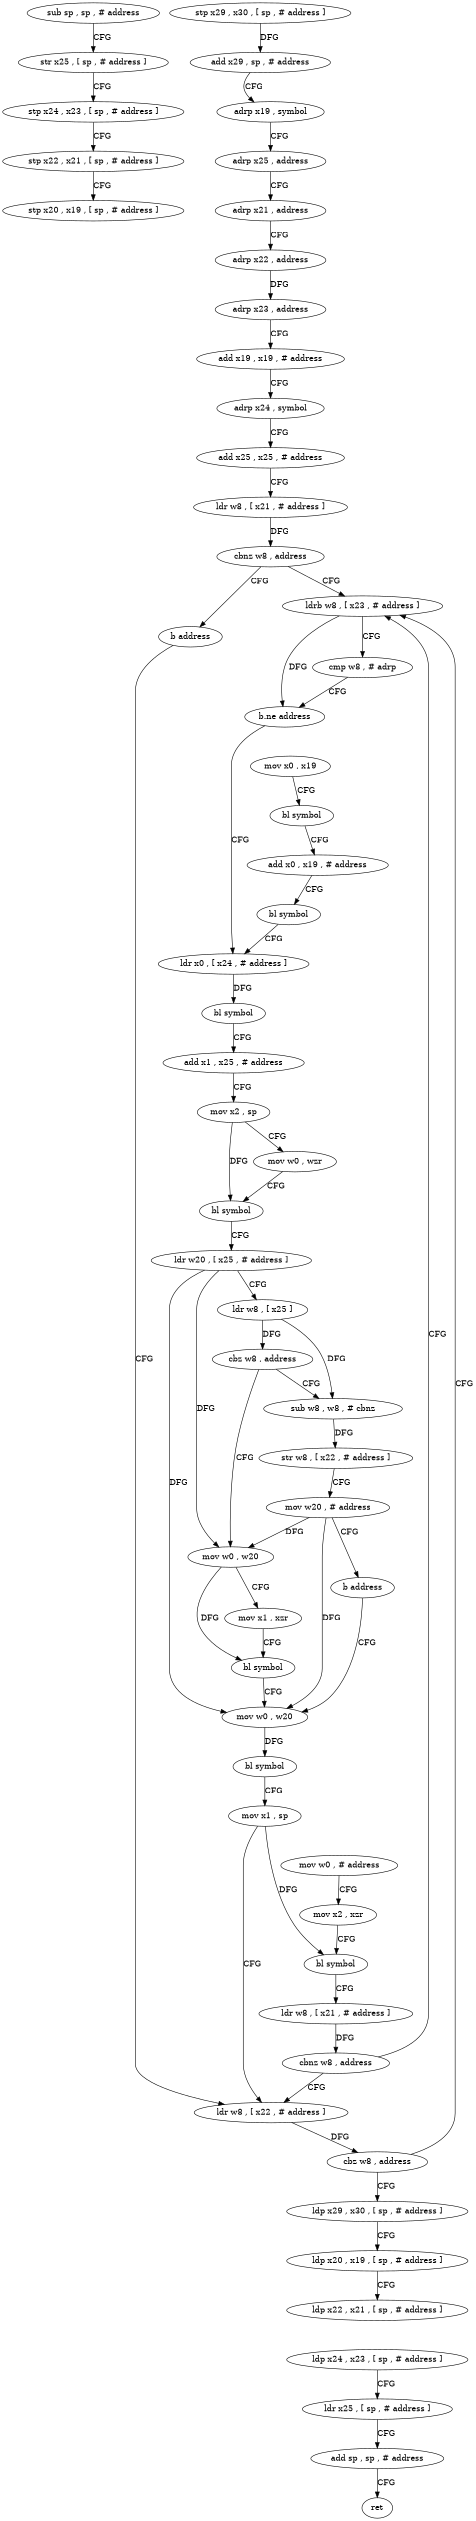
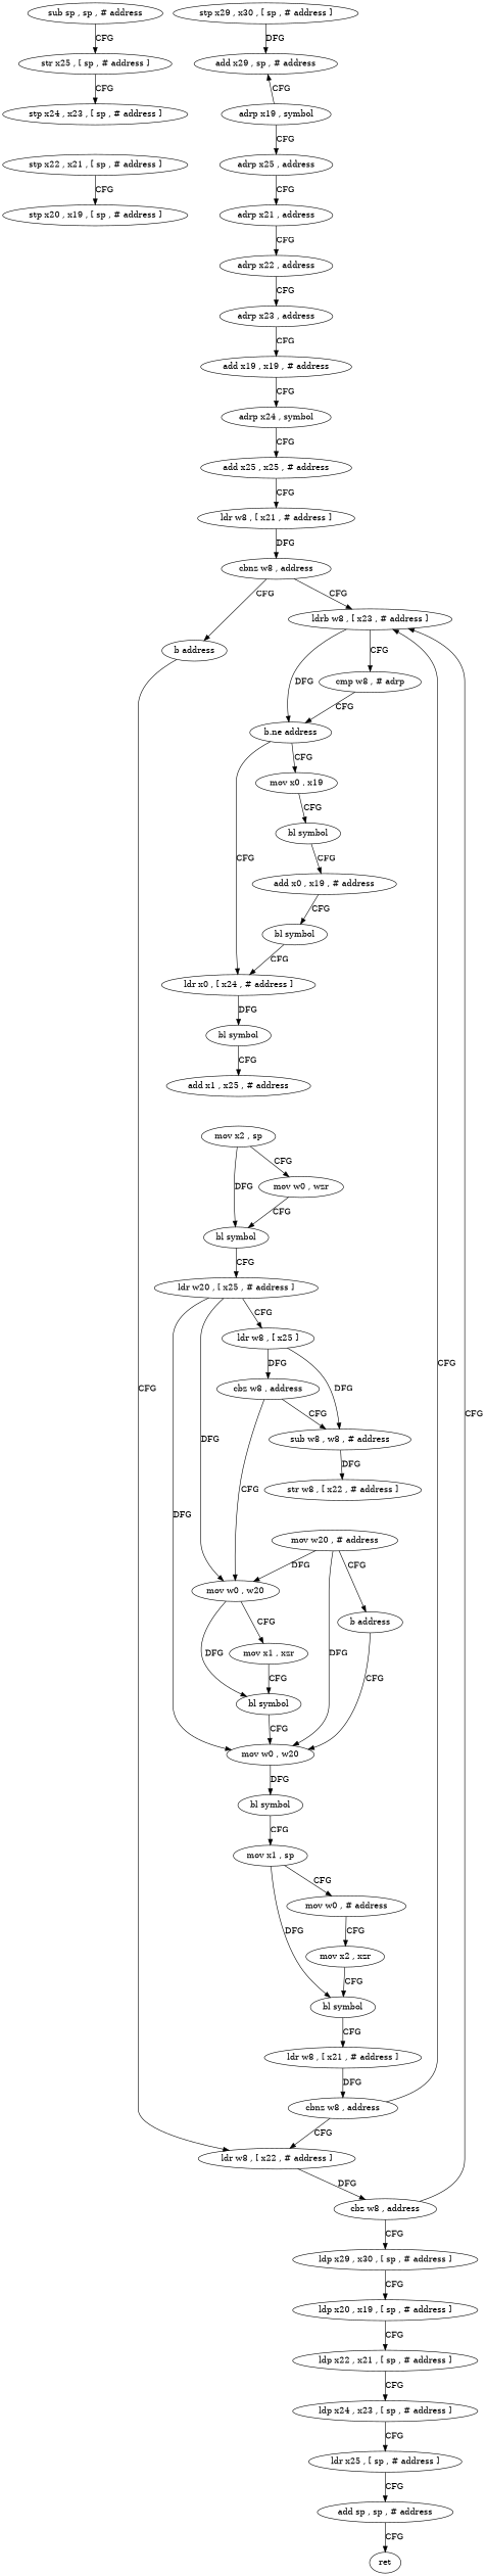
  digraph {
    n1 [label="sub sp , sp , # address"]
    n2 [label="str x25 , [ sp , # address ]"]
    n3 [label="stp x24 , x23 , [ sp , # address ]"]
    n4 [label="stp x22 , x21 , [ sp , # address ]"]
    n5 [label="stp x20 , x19 , [ sp , # address ]"]
    n6 [label="stp x29 , x30 , [ sp , # address ]"]
    n7 [label="add x29 , sp , # address"]
    n8 [label="adrp x19 , symbol"]
    n9 [label="adrp x25 , address"]
    n10 [label="adrp x21 , address"]
    n11 [label="adrp x22 , address"]
    n12 [label="adrp x23 , address"]
    n13 [label="add x19 , x19 , # address"]
    n14 [label="adrp x24 , symbol"]
    n15 [label="add x25 , x25 , # address"]
    n16 [label="ldr w8 , [ x21 , # address ]"]
    n17 [label="cbnz w8 , address"]
    n18 [label="ldrb w8 , [ x23 , # address ]"]
    n19 [label="b address"]
    n20 [label="cmp w8 , # adrp"]
    n21 [label="b.ne address"]
    n22 [label="ldr w8 , [ x22 , # address ]"]
    n23 [label="ldr x0 , [ x24 , # address ]"]
    n24 [label="mov x0 , x19"]
    n25 [label="cbz w8 , address"]
    n26 [label="bl symbol"]
    n27 [label="bl symbol"]
    n28 [label="add x1 , x25 , # address"]
    n29 [label="add x0 , x19 , # address"]
    n30 [label="ldp x29 , x30 , [ sp , # address ]"]
    n31 [label="mov x2 , sp"]
    n32 [label="mov w0 , wzr"]
    n33 [label="bl symbol"]
    n34 [label="ldr w20 , [ x25 , # address ]"]
    n35 [label="ldr w8 , [ x25 ]"]
    n36 [label="mov w0 , w20"]
    n37 [label="mov w0 , w20"]
    n38 [label="cbz w8 , address"]
-   n39 [label="sub w8 , w8 , # cbnz"]
+   n39 [label="sub w8 , w8 , # address"]
    n40 [label="mov x1 , xzr"]
    n41 [label="bl symbol"]
    n42 [label="bl symbol"]
    n43 [label="str w8 , [ x22 , # address ]"]
    n44 [label="mov w20 , # address"]
    n45 [label="bl symbol"]
    n46 [label="ldp x20 , x19 , [ sp , # address ]"]
    n47 [label="ldp x22 , x21 , [ sp , # address ]"]
    n48 [label="mov x1 , sp"]
    n49 [label="b address"]
    n50 [label="ldp x24 , x23 , [ sp , # address ]"]
    n51 [label="ldr x25 , [ sp , # address ]"]
    n52 [label="add sp , sp , # address"]
    n53 [label=ret]
    n54 [label="mov w0 , # address"]
    n55 [label="bl symbol"]
    n56 [label="mov x2 , xzr"]
    n57 [label="ldr w8 , [ x21 , # address ]"]
    n58 [label="cbnz w8 , address"]
    n1 -> n2 [label=CFG]
    n2 -> n3 [label=CFG]
-   n3 -> n4 [label=CFG]
    n4 -> n5 [label=CFG]
    n6 -> n7 [label=DFG]
-   n7 -> n8 [label=CFG]
+   n8 -> n7 [label=CFG]
    n8 -> n9 [label=CFG]
    n9 -> n10 [label=CFG]
    n10 -> n11 [label=CFG]
-   n11 -> n12 [label=DFG]
+   n11 -> n12 [label=CFG]
    n12 -> n13 [label=CFG]
    n13 -> n14 [label=CFG]
    n14 -> n15 [label=CFG]
    n15 -> n16 [label=CFG]
    n16 -> n17 [label=DFG]
    n17 -> n18 [label=CFG]
    n17 -> n19 [label=CFG]
    n18 -> n20 [label=CFG]
    n18 -> n21 [label=DFG]
    n19 -> n22 [label=CFG]
    n20 -> n21 [label=CFG]
    n21 -> n23 [label=CFG]
+   n21 -> n24 [label=CFG]
    n22 -> n25 [label=DFG]
    n23 -> n26 [label=DFG]
    n24 -> n27 [label=CFG]
    n25 -> n18 [label=CFG]
    n25 -> n30 [label=CFG]
    n26 -> n28 [label=CFG]
    n27 -> n29 [label=CFG]
-   n28 -> n31 [label=CFG]
    n29 -> n45 [label=CFG]
    n30 -> n46 [label=CFG]
    n31 -> n32 [label=CFG]
    n31 -> n33 [label=DFG]
    n32 -> n33 [label=CFG]
    n33 -> n34 [label=CFG]
    n34 -> n35 [label=CFG]
    n34 -> n36 [label=DFG]
    n34 -> n37 [label=DFG]
    n35 -> n38 [label=DFG]
    n35 -> n39 [label=DFG]
    n36 -> n40 [label=CFG]
    n36 -> n41 [label=DFG]
    n37 -> n42 [label=DFG]
    n38 -> n36 [label=CFG]
    n38 -> n39 [label=CFG]
    n39 -> n43 [label=DFG]
    n40 -> n41 [label=CFG]
    n41 -> n37 [label=CFG]
    n42 -> n48 [label=CFG]
-   n43 -> n44 [label=CFG]
    n44 -> n36 [label=DFG]
    n44 -> n37 [label=DFG]
    n44 -> n49 [label=CFG]
    n45 -> n23 [label=CFG]
    n46 -> n47 [label=CFG]
-   n48 -> n22 [label=CFG]
+   n47 -> n50 [label=CFG]
+   n48 -> n54 [label=CFG]
    n48 -> n55 [label=DFG]
    n49 -> n37 [label=CFG]
    n50 -> n51 [label=CFG]
    n51 -> n52 [label=CFG]
    n52 -> n53 [label=CFG]
    n54 -> n56 [label=CFG]
    n55 -> n57 [label=CFG]
    n56 -> n55 [label=CFG]
    n57 -> n58 [label=DFG]
    n58 -> n18 [label=CFG]
    n58 -> n22 [label=CFG]
  }
